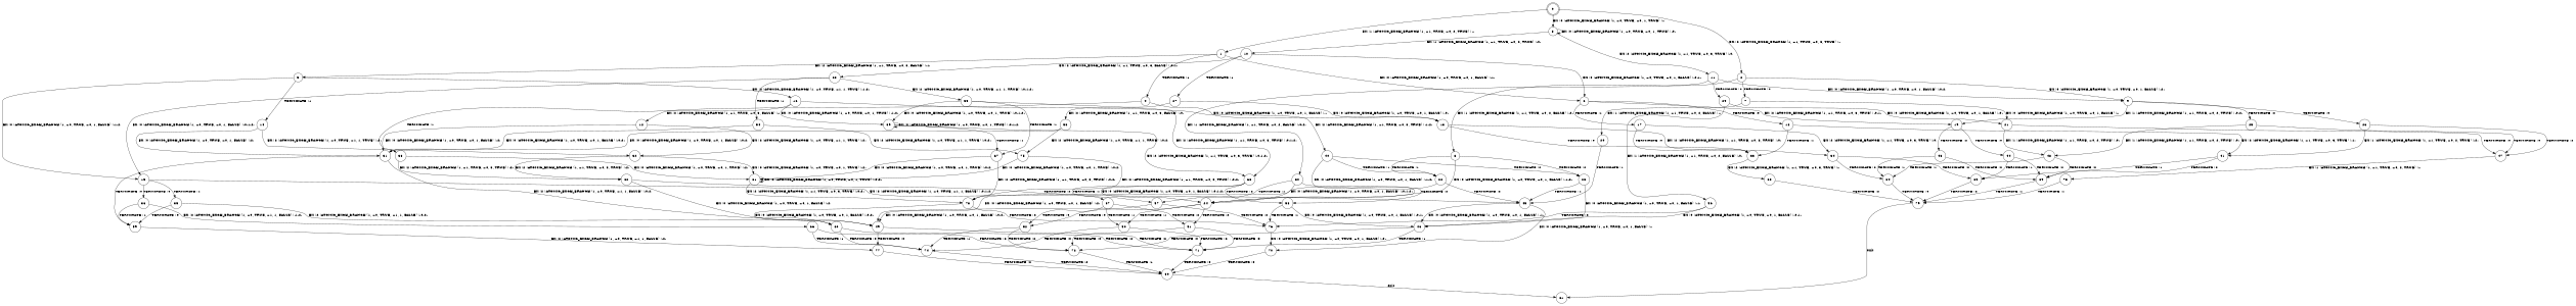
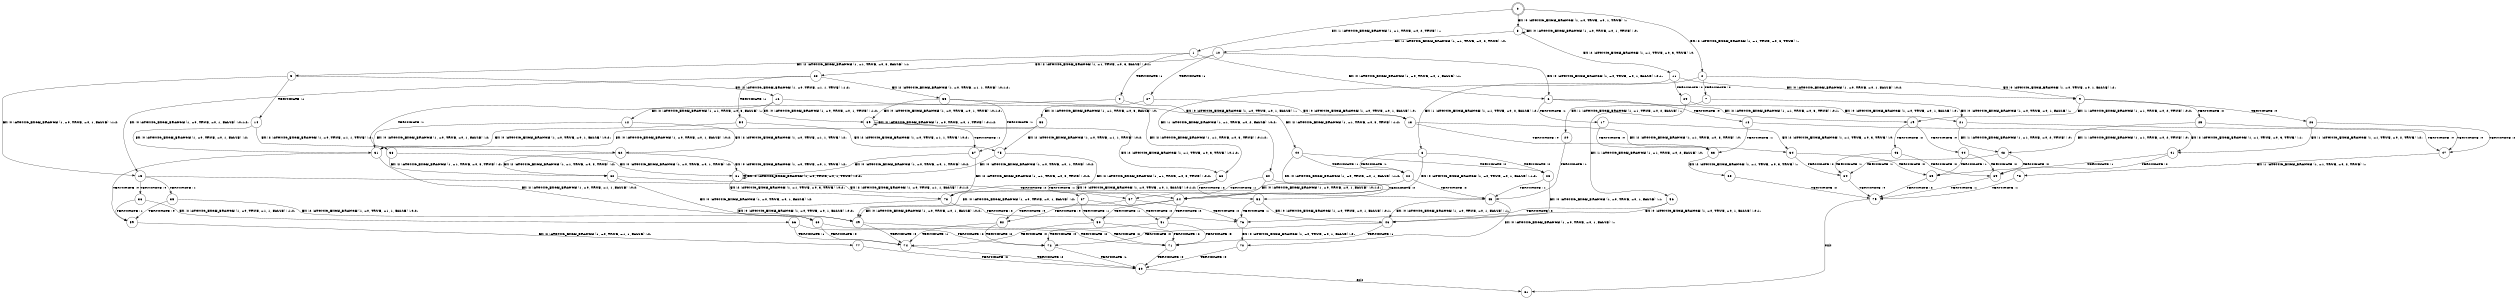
  digraph {
    node [shape=circle]
    0 [peripheries=2]
    1
    2
    3
    4
    5
    6
    7
    8
    9
    10
    11
    12
    13
    14
    15
    16
    17
    18
    19
    20
    21
    22
    23
    24
    25
    26
    27
    28
    29
    30
    31
    32
    33
    34
    35
    36
    37
    38
    39
    40
    41
    43
    44
    45
    47
    48
    49
    46
    50
    51
    52
    53
    54
    55
    56
    57
    58
    59
    60
    61
    62
    63
    64
    65
    66
    67
    68
    69
    70
    71
    72
    73
    74
    75
    76
    77
    78
    79
    80
    81
    0 -> 1 [label="EX !1 !ATOMIC_EXCH_BRANCH (1, +1, TRUE, +0, 2, TRUE) !::"]
    0 -> 2 [label="EX !2 !ATOMIC_EXCH_BRANCH (1, +1, TRUE, +0, 3, TRUE) !::"]
    0 -> 3 [label="EX !0 !ATOMIC_EXCH_BRANCH (1, +0, TRUE, +0, 1, TRUE) !::"]
    1 -> 4 [label="TERMINATE !1"]
    1 -> 5 [label="EX !2 !ATOMIC_EXCH_BRANCH (1, +1, TRUE, +0, 3, FALSE) !:1:"]
    1 -> 6 [label="EX !0 !ATOMIC_EXCH_BRANCH (1, +0, TRUE, +0, 1, FALSE) !:1:"]
    2 -> 7 [label="TERMINATE !2"]
    2 -> 8 [label="EX !1 !ATOMIC_EXCH_BRANCH (1, +1, TRUE, +0, 2, FALSE) !:2:"]
    2 -> 9 [label="EX !0 !ATOMIC_EXCH_BRANCH (1, +0, TRUE, +0, 1, FALSE) !:2:"]
    3 -> 3 [label="EX !0 !ATOMIC_EXCH_BRANCH (1, +0, TRUE, +0, 1, TRUE) !:0:"]
    3 -> 10 [label="EX !1 !ATOMIC_EXCH_BRANCH (1, +1, TRUE, +0, 2, TRUE) !:0:"]
    3 -> 11 [label="EX !2 !ATOMIC_EXCH_BRANCH (1, +1, TRUE, +0, 3, TRUE) !:0:"]
    4 -> 12 [label="EX !2 !ATOMIC_EXCH_BRANCH (1, +1, TRUE, +0, 3, FALSE) !::"]
    4 -> 13 [label="EX !0 !ATOMIC_EXCH_BRANCH (1, +0, TRUE, +0, 1, FALSE) !::"]
    5 -> 14 [label="TERMINATE !1"]
    5 -> 15 [label="EX !0 !ATOMIC_EXCH_BRANCH (1, +0, TRUE, +0, 1, FALSE) !:1:2:"]
    5 -> 16 [label="EX !2 !ATOMIC_EXCH_BRANCH (1, +0, TRUE, +1, 1, TRUE) !:1:2:"]
    6 -> 17 [label="TERMINATE !1"]
    6 -> 18 [label="TERMINATE !0"]
    6 -> 19 [label="EX !2 !ATOMIC_EXCH_BRANCH (1, +1, TRUE, +0, 3, TRUE) !:0:1:"]
    7 -> 20 [label="EX !1 !ATOMIC_EXCH_BRANCH (1, +1, TRUE, +0, 2, FALSE) !::"]
    7 -> 21 [label="EX !0 !ATOMIC_EXCH_BRANCH (1, +0, TRUE, +0, 1, FALSE) !::"]
    8 -> 22 [label="TERMINATE !1"]
    8 -> 23 [label="TERMINATE !2"]
    8 -> 24 [label="EX !0 !ATOMIC_EXCH_BRANCH (1, +0, TRUE, +0, 1, FALSE) !:1:2:"]
    9 -> 19 [label="EX !1 !ATOMIC_EXCH_BRANCH (1, +1, TRUE, +0, 2, TRUE) !:0:2:"]
    9 -> 25 [label="TERMINATE !2"]
    9 -> 26 [label="TERMINATE !0"]
    10 -> 6 [label="EX !0 !ATOMIC_EXCH_BRANCH (1, +0, TRUE, +0, 1, FALSE) !:0:1:"]
    10 -> 27 [label="TERMINATE !1"]
    10 -> 28 [label="EX !2 !ATOMIC_EXCH_BRANCH (1, +1, TRUE, +0, 3, FALSE) !:0:1:"]
    11 -> 9 [label="EX !0 !ATOMIC_EXCH_BRANCH (1, +0, TRUE, +0, 1, FALSE) !:0:2:"]
    11 -> 29 [label="TERMINATE !2"]
    11 -> 30 [label="EX !1 !ATOMIC_EXCH_BRANCH (1, +1, TRUE, +0, 2, FALSE) !:0:2:"]
    12 -> 31 [label="EX !0 !ATOMIC_EXCH_BRANCH (1, +0, TRUE, +0, 1, FALSE) !:2:"]
    12 -> 32 [label="EX !2 !ATOMIC_EXCH_BRANCH (1, +0, TRUE, +1, 1, TRUE) !:2:"]
    13 -> 33 [label="TERMINATE !0"]
    13 -> 34 [label="EX !2 !ATOMIC_EXCH_BRANCH (1, +1, TRUE, +0, 3, TRUE) !:0:"]
    14 -> 31 [label="EX !0 !ATOMIC_EXCH_BRANCH (1, +0, TRUE, +0, 1, FALSE) !:2:"]
    14 -> 32 [label="EX !2 !ATOMIC_EXCH_BRANCH (1, +0, TRUE, +1, 1, TRUE) !:2:"]
    15 -> 35 [label="TERMINATE !1"]
    15 -> 36 [label="TERMINATE !0"]
    15 -> 37 [label="EX !2 !ATOMIC_EXCH_BRANCH (1, +0, TRUE, +1, 1, FALSE) !:0:1:2:"]
    16 -> 38 [label="TERMINATE !1"]
    16 -> 39 [label="EX !0 !ATOMIC_EXCH_BRANCH (1, +0, TRUE, +0, 1, TRUE) !:1:2:"]
    16 -> 40 [label="EX !2 !ATOMIC_EXCH_BRANCH (1, +1, TRUE, +0, 3, TRUE) !:1:2:"]
    17 -> 33 [label="TERMINATE !0"]
    17 -> 34 [label="EX !2 !ATOMIC_EXCH_BRANCH (1, +1, TRUE, +0, 3, TRUE) !:0:"]
    18 -> 33 [label="TERMINATE !1"]
    18 -> 41 [label="EX !2 !ATOMIC_EXCH_BRANCH (1, +1, TRUE, +0, 3, TRUE) !:1:"]
    19 -> 43 [label="TERMINATE !2"]
    19 -> 44 [label="TERMINATE !0"]
    20 -> 45 [label="TERMINATE !1"]
    21 -> 47 [label="TERMINATE !0"]
    21 -> 48 [label="EX !1 !ATOMIC_EXCH_BRANCH (1, +1, TRUE, +0, 2, TRUE) !:0:"]
    22 -> 45 [label="TERMINATE !2"]
    22 -> 49 [label="EX !0 !ATOMIC_EXCH_BRANCH (1, +0, TRUE, +0, 1, FALSE) !:2:"]
    23 -> 45 [label="TERMINATE !1"]
    23 -> 46 [label="EX !0 !ATOMIC_EXCH_BRANCH (1, +0, TRUE, +0, 1, FALSE) !:1:"]
    24 -> 50 [label="TERMINATE !1"]
    24 -> 51 [label="TERMINATE !2"]
    24 -> 52 [label="TERMINATE !0"]
    25 -> 47 [label="TERMINATE !0"]
    25 -> 48 [label="EX !1 !ATOMIC_EXCH_BRANCH (1, +1, TRUE, +0, 2, TRUE) !:0:"]
    26 -> 41 [label="EX !1 !ATOMIC_EXCH_BRANCH (1, +1, TRUE, +0, 2, TRUE) !:2:"]
    26 -> 47 [label="TERMINATE !2"]
    27 -> 13 [label="EX !0 !ATOMIC_EXCH_BRANCH (1, +0, TRUE, +0, 1, FALSE) !:0:"]
    27 -> 53 [label="EX !2 !ATOMIC_EXCH_BRANCH (1, +1, TRUE, +0, 3, FALSE) !:0:"]
    28 -> 15 [label="EX !0 !ATOMIC_EXCH_BRANCH (1, +0, TRUE, +0, 1, FALSE) !:0:1:2:"]
    28 -> 54 [label="TERMINATE !1"]
    28 -> 55 [label="EX !2 !ATOMIC_EXCH_BRANCH (1, +0, TRUE, +1, 1, TRUE) !:0:1:2:"]
    29 -> 21 [label="EX !0 !ATOMIC_EXCH_BRANCH (1, +0, TRUE, +0, 1, FALSE) !:0:"]
    29 -> 56 [label="EX !1 !ATOMIC_EXCH_BRANCH (1, +1, TRUE, +0, 2, FALSE) !:0:"]
    30 -> 24 [label="EX !0 !ATOMIC_EXCH_BRANCH (1, +0, TRUE, +0, 1, FALSE) !:0:1:2:"]
    30 -> 57 [label="TERMINATE !1"]
    30 -> 58 [label="TERMINATE !2"]
    31 -> 59 [label="TERMINATE !0"]
    31 -> 60 [label="EX !2 !ATOMIC_EXCH_BRANCH (1, +0, TRUE, +1, 1, FALSE) !:0:2:"]
    32 -> 61 [label="EX !0 !ATOMIC_EXCH_BRANCH (1, +0, TRUE, +0, 1, TRUE) !:2:"]
    32 -> 62 [label="EX !2 !ATOMIC_EXCH_BRANCH (1, +1, TRUE, +0, 3, TRUE) !:2:"]
    33 -> 63 [label="EX !2 !ATOMIC_EXCH_BRANCH (1, +1, TRUE, +0, 3, TRUE) !::"]
    34 -> 64 [label="TERMINATE !2"]
    34 -> 65 [label="TERMINATE !0"]
    35 -> 59 [label="TERMINATE !0"]
    35 -> 60 [label="EX !2 !ATOMIC_EXCH_BRANCH (1, +0, TRUE, +1, 1, FALSE) !:0:2:"]
    36 -> 59 [label="TERMINATE !1"]
    36 -> 66 [label="EX !2 !ATOMIC_EXCH_BRANCH (1, +0, TRUE, +1, 1, FALSE) !:1:2:"]
    37 -> 50 [label="TERMINATE !1"]
    37 -> 51 [label="TERMINATE !2"]
    37 -> 52 [label="TERMINATE !0"]
    38 -> 61 [label="EX !0 !ATOMIC_EXCH_BRANCH (1, +0, TRUE, +0, 1, TRUE) !:2:"]
    38 -> 62 [label="EX !2 !ATOMIC_EXCH_BRANCH (1, +1, TRUE, +0, 3, TRUE) !:2:"]
    39 -> 39 [label="EX !0 !ATOMIC_EXCH_BRANCH (1, +0, TRUE, +0, 1, TRUE) !:0:1:2:"]
    39 -> 67 [label="TERMINATE !1"]
    39 -> 68 [label="EX !2 !ATOMIC_EXCH_BRANCH (1, +1, TRUE, +0, 3, TRUE) !:0:1:2:"]
    40 -> 22 [label="TERMINATE !1"]
    40 -> 23 [label="TERMINATE !2"]
    40 -> 24 [label="EX !0 !ATOMIC_EXCH_BRANCH (1, +0, TRUE, +0, 1, FALSE) !:1:2:"]
    41 -> 65 [label="TERMINATE !1"]
    41 -> 69 [label="TERMINATE !2"]
    43 -> 64 [label="TERMINATE !1"]
    43 -> 69 [label="TERMINATE !0"]
    44 -> 65 [label="TERMINATE !1"]
    44 -> 69 [label="TERMINATE !2"]
    45 -> 46 [label="EX !0 !ATOMIC_EXCH_BRANCH (1, +0, TRUE, +0, 1, FALSE) !:1:"]
    45 -> 70 [label="EX !0 !ATOMIC_EXCH_BRANCH (1, +0, TRUE, +0, 1, FALSE) !::"]
    47 -> 73 [label="EX !1 !ATOMIC_EXCH_BRANCH (1, +1, TRUE, +0, 2, TRUE) !::"]
    48 -> 64 [label="TERMINATE !1"]
    48 -> 69 [label="TERMINATE !0"]
    49 -> 71 [label="TERMINATE !2"]
-   49 -> 77 [label="TERMINATE !0"]
+   49 -> 74 [label="TERMINATE !0"]
    46 -> 71 [label="TERMINATE !1"]
    46 -> 72 [label="TERMINATE !0"]
    50 -> 71 [label="TERMINATE !2"]
    50 -> 74 [label="TERMINATE !0"]
    51 -> 71 [label="TERMINATE !5"]
    51 -> 72 [label="TERMINATE !0"]
    52 -> 72 [label="TERMINATE !2"]
    52 -> 74 [label="TERMINATE !1"]
    53 -> 31 [label="EX !0 !ATOMIC_EXCH_BRANCH (1, +0, TRUE, +0, 1, FALSE) !:0:2:"]
    53 -> 75 [label="EX !2 !ATOMIC_EXCH_BRANCH (1, +0, TRUE, +1, 1, TRUE) !:0:2:"]
    54 -> 31 [label="EX !0 !ATOMIC_EXCH_BRANCH (1, +0, TRUE, +0, 1, FALSE) !:0:2:"]
    54 -> 75 [label="EX !2 !ATOMIC_EXCH_BRANCH (1, +0, TRUE, +1, 1, TRUE) !:0:2:"]
    55 -> 39 [label="EX !0 !ATOMIC_EXCH_BRANCH (1, +0, TRUE, +0, 1, TRUE) !:0:1:2:"]
    55 -> 67 [label="TERMINATE !1"]
    55 -> 68 [label="EX !2 !ATOMIC_EXCH_BRANCH (1, +1, TRUE, +0, 3, TRUE) !:0:1:2:"]
    56 -> 46 [label="EX !0 !ATOMIC_EXCH_BRANCH (1, +0, TRUE, +0, 1, FALSE) !:0:1:"]
    56 -> 76 [label="TERMINATE !2"]
    57 -> 49 [label="EX !0 !ATOMIC_EXCH_BRANCH (1, +0, TRUE, +0, 1, FALSE) !:0:2:"]
    57 -> 76 [label="TERMINATE !2"]
    58 -> 46 [label="EX !0 !ATOMIC_EXCH_BRANCH (1, +0, TRUE, +0, 1, FALSE) !:0:1:"]
    58 -> 76 [label="TERMINATE !1"]
    59 -> 77 [label="EX !2 !ATOMIC_EXCH_BRANCH (1, +0, TRUE, +1, 1, FALSE) !:2:"]
    60 -> 71 [label="TERMINATE !2"]
    60 -> 74 [label="TERMINATE !0"]
    61 -> 61 [label="EX !0 !ATOMIC_EXCH_BRANCH (1, +0, TRUE, +0, 1, TRUE) !:0:2:"]
    61 -> 78 [label="EX !2 !ATOMIC_EXCH_BRANCH (1, +1, TRUE, +0, 3, TRUE) !:0:2:"]
    62 -> 45 [label="TERMINATE !2"]
    62 -> 49 [label="EX !0 !ATOMIC_EXCH_BRANCH (1, +0, TRUE, +0, 1, FALSE) !:2:"]
    63 -> 79 [label="TERMINATE !2"]
    64 -> 79 [label="TERMINATE !0"]
    65 -> 79 [label="TERMINATE !2"]
    66 -> 72 [label="TERMINATE !2"]
    66 -> 74 [label="TERMINATE !1"]
    67 -> 61 [label="EX !0 !ATOMIC_EXCH_BRANCH (1, +0, TRUE, +0, 1, TRUE) !:0:2:"]
    67 -> 78 [label="EX !2 !ATOMIC_EXCH_BRANCH (1, +1, TRUE, +0, 3, TRUE) !:0:2:"]
    68 -> 24 [label="EX !0 !ATOMIC_EXCH_BRANCH (1, +0, TRUE, +0, 1, FALSE) !:0:1:2:"]
    68 -> 57 [label="TERMINATE !1"]
    68 -> 58 [label="TERMINATE !2"]
    69 -> 79 [label="TERMINATE !1"]
    70 -> 80 [label="TERMINATE !0"]
    71 -> 80 [label="TERMINATE !0"]
    72 -> 80 [label="TERMINATE !1"]
    73 -> 79 [label="TERMINATE !1"]
    74 -> 80 [label="TERMINATE !2"]
    75 -> 61 [label="EX !0 !ATOMIC_EXCH_BRANCH (1, +0, TRUE, +0, 1, TRUE) !:0:2:"]
    75 -> 78 [label="EX !2 !ATOMIC_EXCH_BRANCH (1, +1, TRUE, +0, 3, TRUE) !:0:2:"]
    76 -> 70 [label="EX !0 !ATOMIC_EXCH_BRANCH (1, +0, TRUE, +0, 1, FALSE) !:0:"]
    77 -> 80 [label="TERMINATE !2"]
    78 -> 49 [label="EX !0 !ATOMIC_EXCH_BRANCH (1, +0, TRUE, +0, 1, FALSE) !:0:2:"]
    78 -> 76 [label="TERMINATE !2"]
    79 -> 81 [label=exit]
    80 -> 81 [label=exit]
  }
